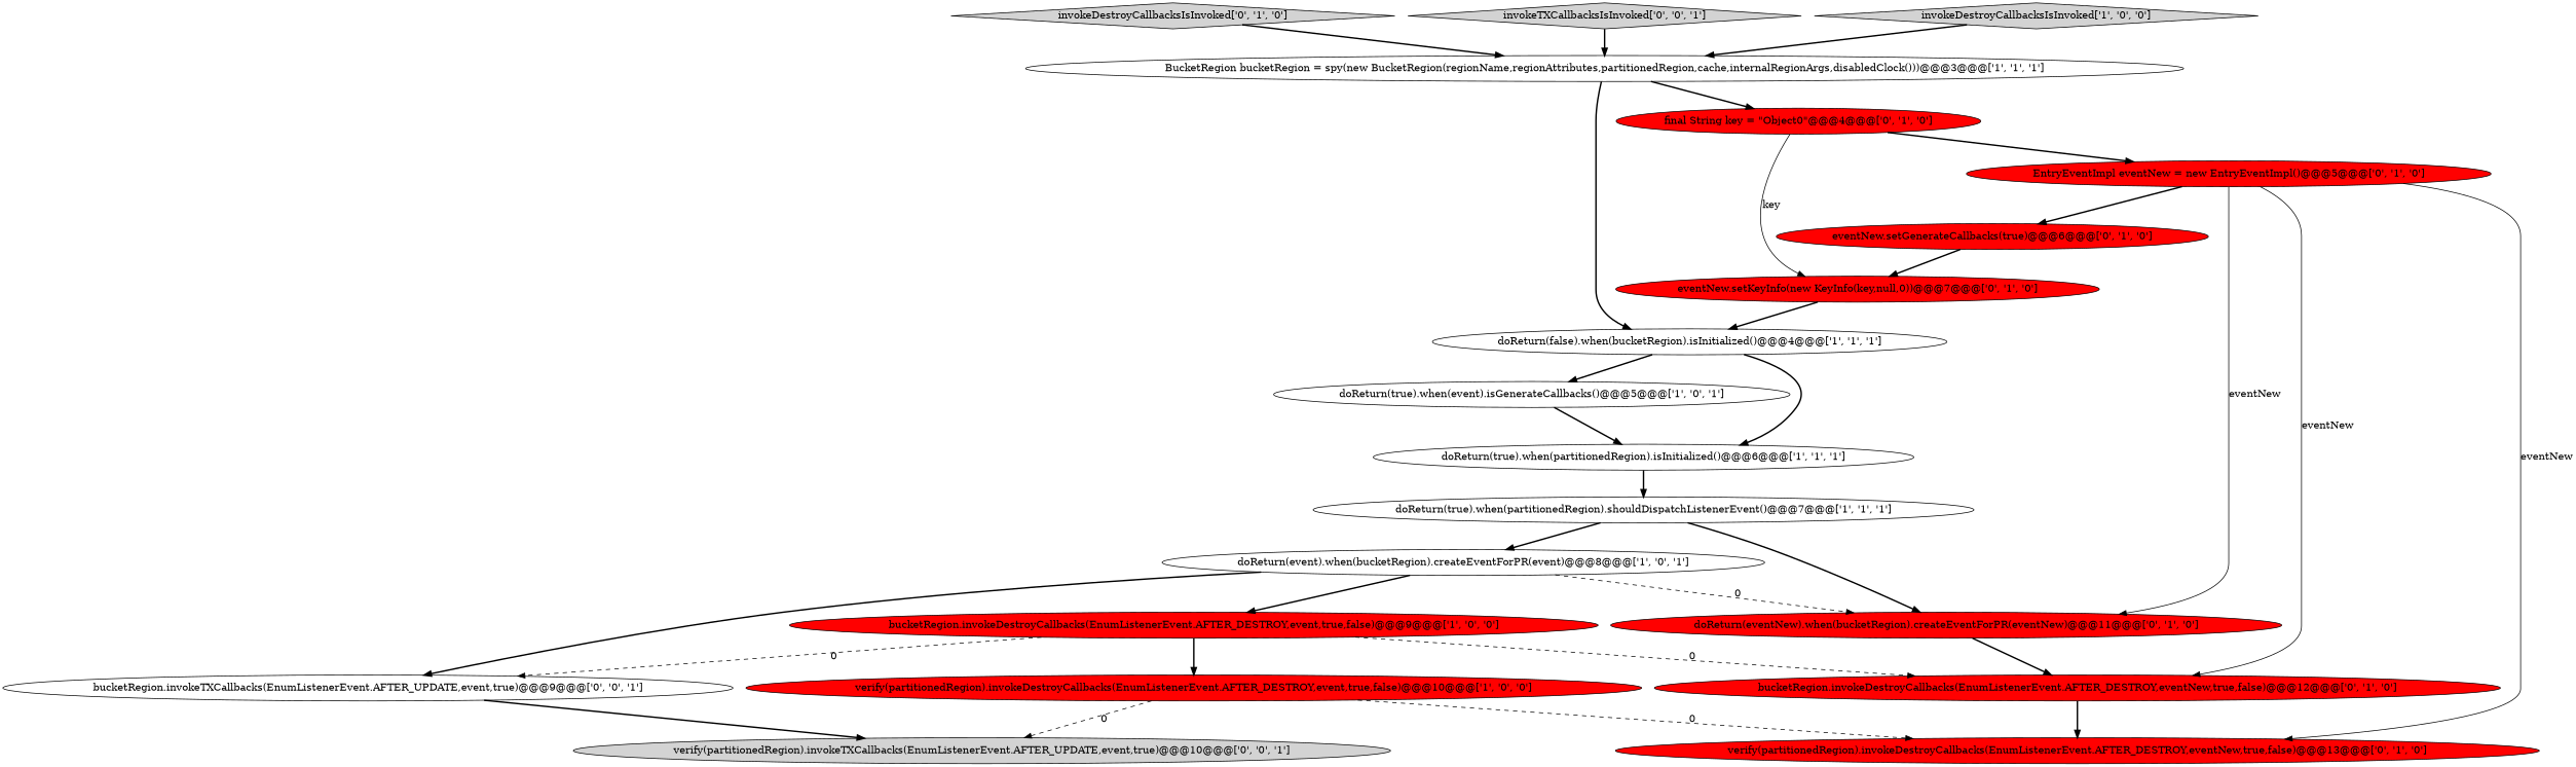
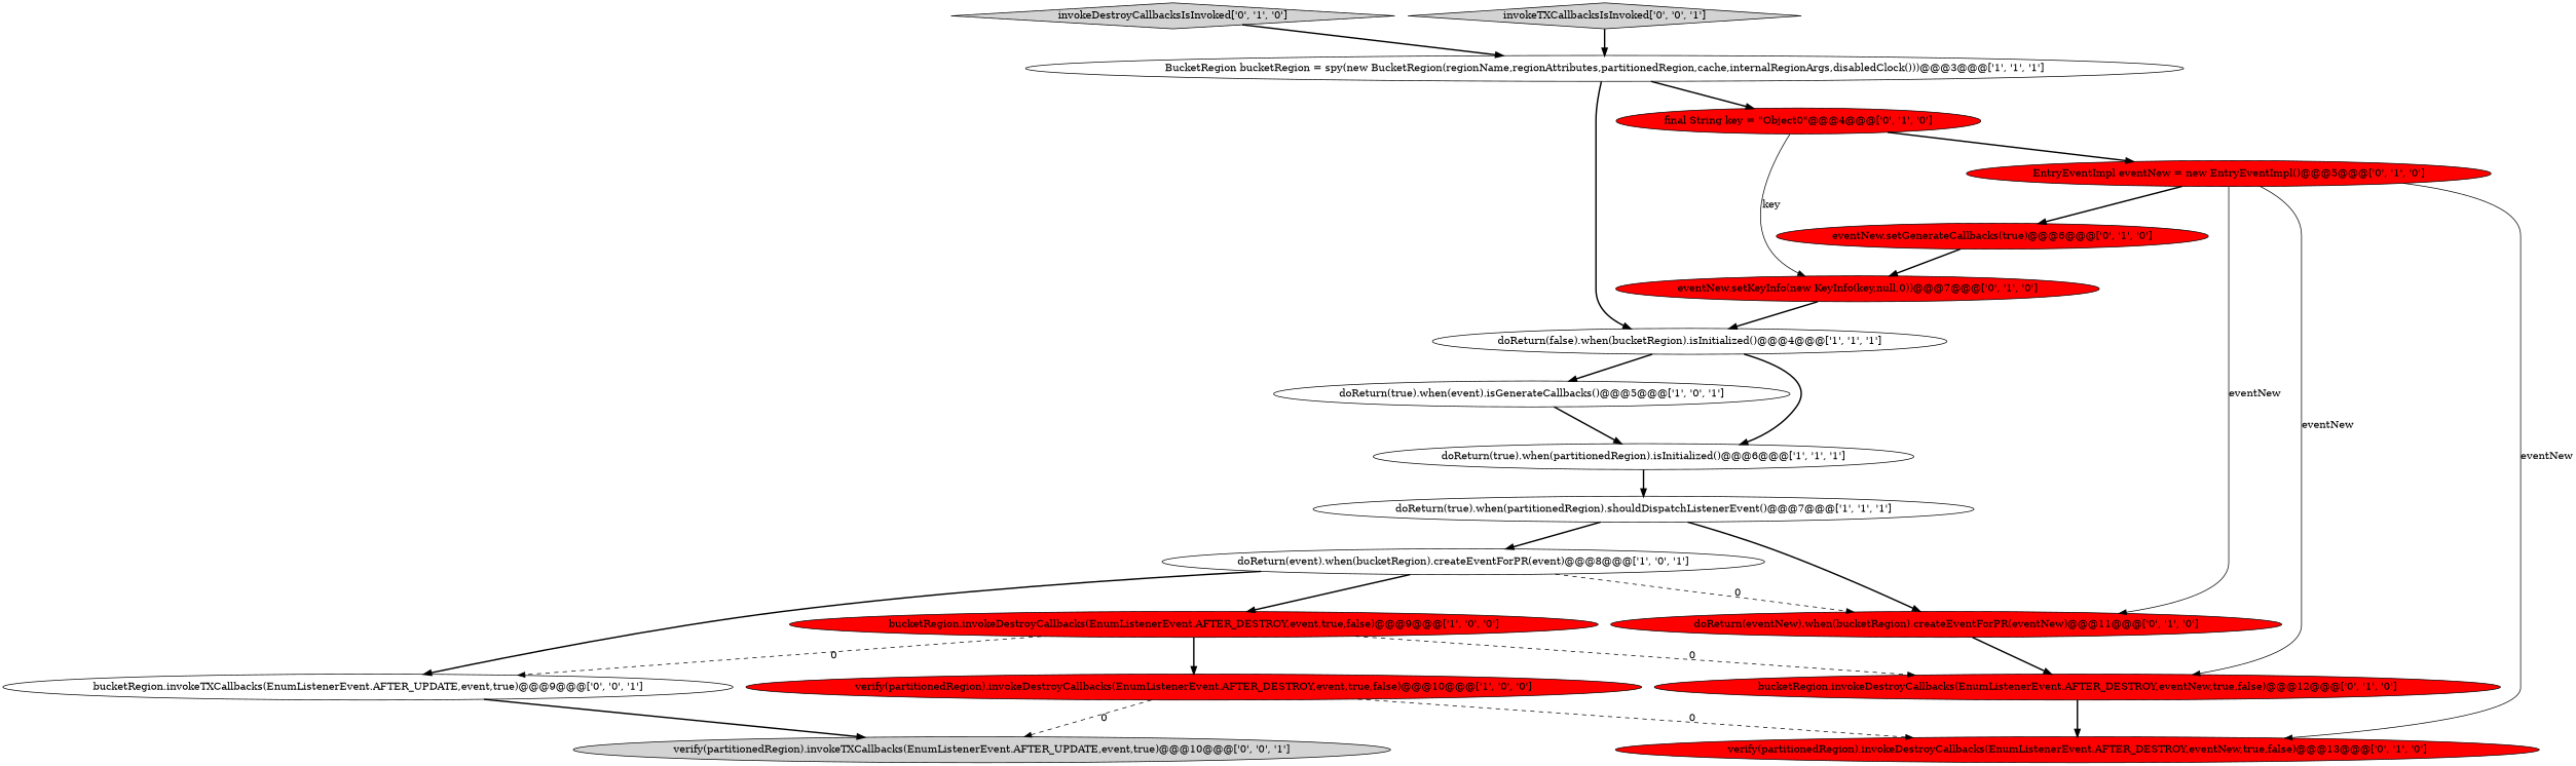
  digraph {
    node [fillcolor=red shape=ellipse style=filled]
    edge [style=bold]
    n1 [fillcolor=lightgray label="invokeDestroyCallbacksIsInvoked['0', '1', '0']" shape=diamond]
    n2 [fillcolor=white label="BucketRegion bucketRegion = spy(new BucketRegion(regionName,regionAttributes,partitionedRegion,cache,internalRegionArgs,disabledClock()))@@@3@@@['1', '1', '1']"]
    n3 [fillcolor=lightgray label="invokeTXCallbacksIsInvoked['0', '0', '1']" shape=diamond]
    n4 [label="doReturn(eventNew).when(bucketRegion).createEventForPR(eventNew)@@@11@@@['0', '1', '0']"]
    n5 [label="bucketRegion.invokeDestroyCallbacks(EnumListenerEvent.AFTER_DESTROY,eventNew,true,false)@@@12@@@['0', '1', '0']"]
    n6 [label="eventNew.setKeyInfo(new KeyInfo(key,null,0))@@@7@@@['0', '1', '0']"]
    n7 [fillcolor=white label="doReturn(false).when(bucketRegion).isInitialized()@@@4@@@['1', '1', '1']"]
    n8 [fillcolor=lightgray label="verify(partitionedRegion).invokeTXCallbacks(EnumListenerEvent.AFTER_UPDATE,event,true)@@@10@@@['0', '0', '1']"]
-   n9 [fillcolor=lightgray label="invokeDestroyCallbacksIsInvoked['1', '0', '0']" shape=diamond]
    n10 [label="verify(partitionedRegion).invokeDestroyCallbacks(EnumListenerEvent.AFTER_DESTROY,eventNew,true,false)@@@13@@@['0', '1', '0']"]
    n11 [label="bucketRegion.invokeDestroyCallbacks(EnumListenerEvent.AFTER_DESTROY,event,true,false)@@@9@@@['1', '0', '0']"]
    n12 [fillcolor=white label="bucketRegion.invokeTXCallbacks(EnumListenerEvent.AFTER_UPDATE,event,true)@@@9@@@['0', '0', '1']"]
    n13 [label="verify(partitionedRegion).invokeDestroyCallbacks(EnumListenerEvent.AFTER_DESTROY,event,true,false)@@@10@@@['1', '0', '0']"]
    n14 [fillcolor=white label="doReturn(event).when(bucketRegion).createEventForPR(event)@@@8@@@['1', '0', '1']"]
    n15 [fillcolor=white label="doReturn(true).when(event).isGenerateCallbacks()@@@5@@@['1', '0', '1']"]
    n16 [fillcolor=white label="doReturn(true).when(partitionedRegion).isInitialized()@@@6@@@['1', '1', '1']"]
    n17 [label="final String key = \"Object0\"@@@4@@@['0', '1', '0']"]
    n18 [label="EntryEventImpl eventNew = new EntryEventImpl()@@@5@@@['0', '1', '0']"]
    n19 [label="eventNew.setGenerateCallbacks(true)@@@6@@@['0', '1', '0']"]
    n20 [fillcolor=white label="doReturn(true).when(partitionedRegion).shouldDispatchListenerEvent()@@@7@@@['1', '1', '1']"]
    n1 -> n2
    n2 -> n7
    n2 -> n17
    n3 -> n2
    n4 -> n5
    n5 -> n10
    n6 -> n7
    n7 -> n15
    n7 -> n16
-   n9 -> n2
    n11 -> n5 [label=0 style=dashed]
    n11 -> n12 [label=0 style=dashed]
    n11 -> n13
    n12 -> n8
    n13 -> n8 [label=0 style=dashed]
    n13 -> n10 [label=0 style=dashed]
    n14 -> n4 [label=0 style=dashed]
    n14 -> n11
    n14 -> n12
    n15 -> n16
    n16 -> n20
    n17 -> n6 [label=key style=solid]
    n17 -> n18
    n18 -> n4 [label=eventNew style=solid]
    n18 -> n5 [label=eventNew style=solid]
    n18 -> n10 [label=eventNew style=solid]
    n18 -> n19
    n19 -> n6
    n20 -> n4
    n20 -> n14
  }
